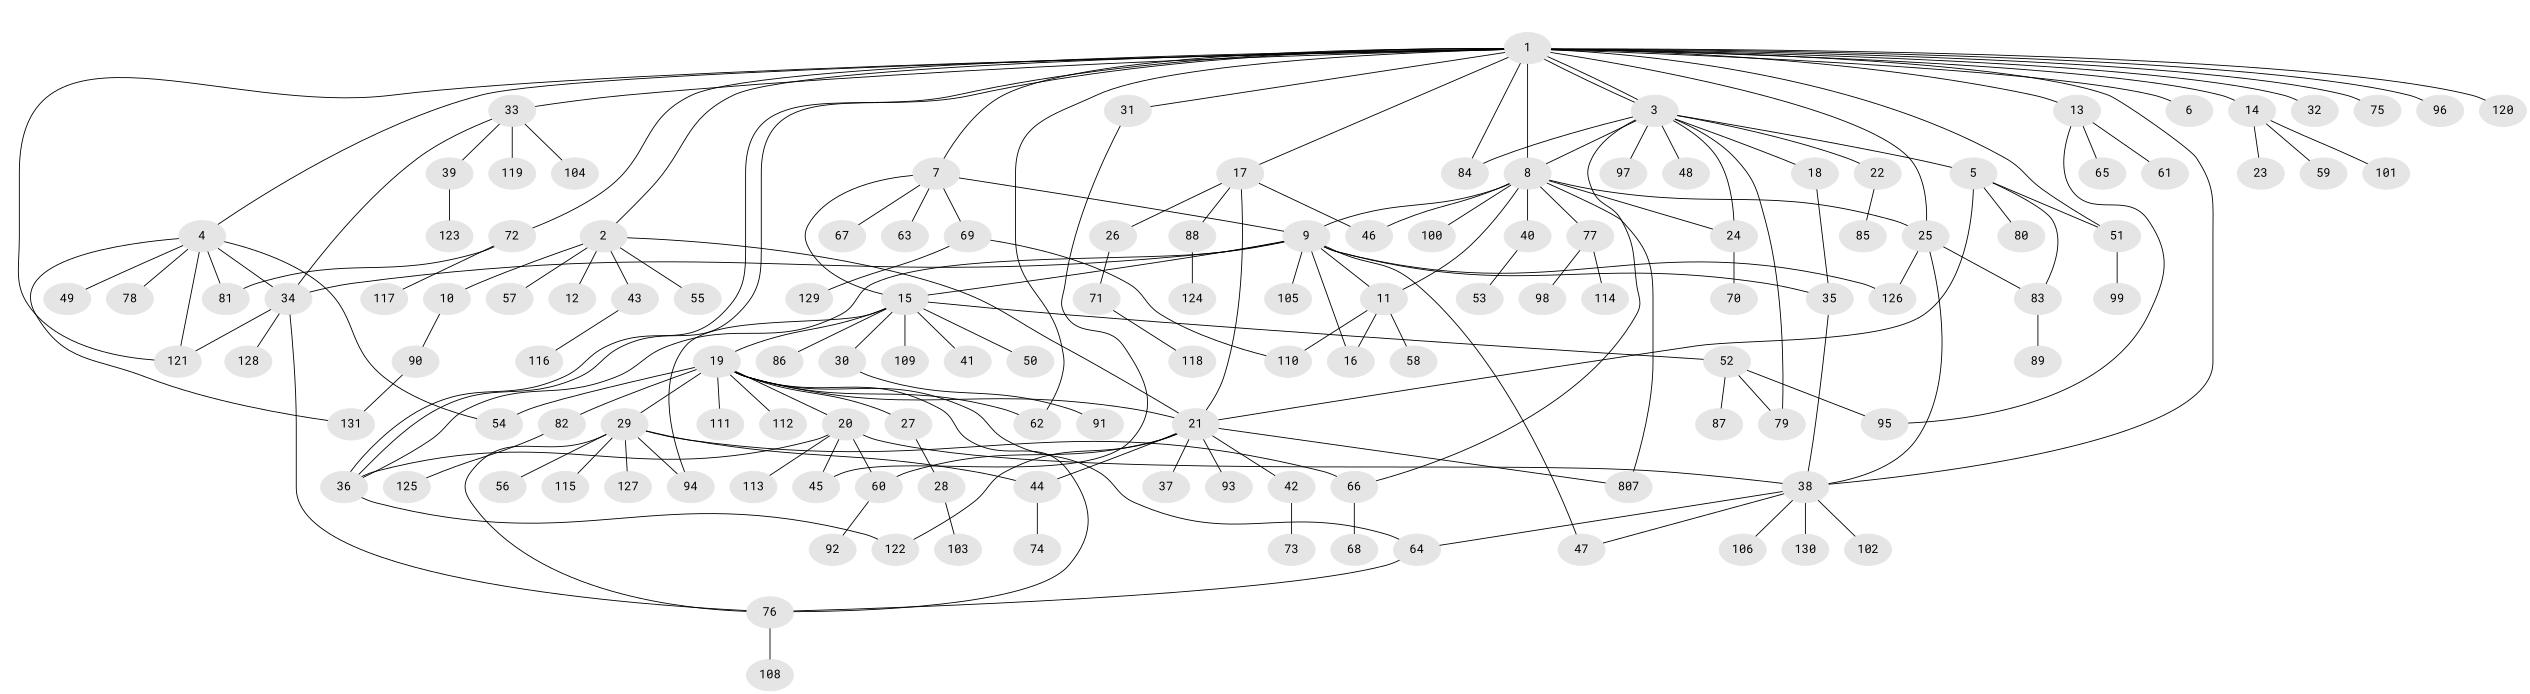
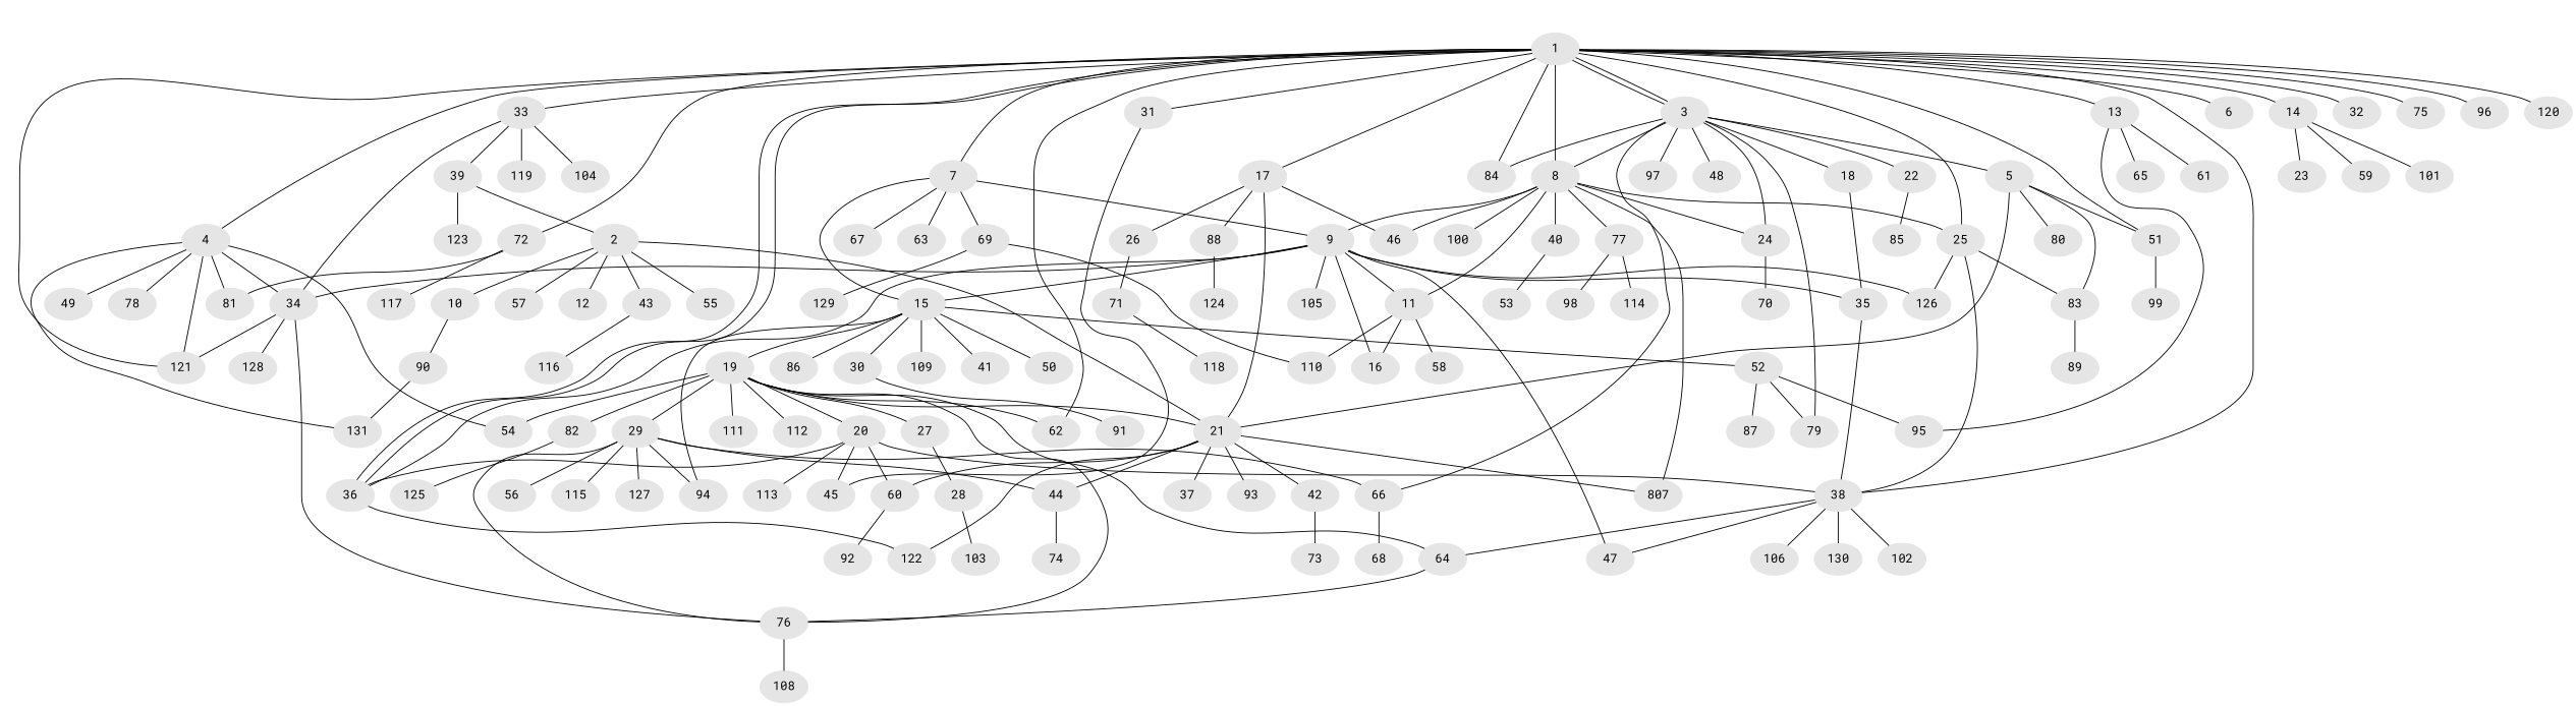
  graph {
    fontname="Roboto Mono"
    node [color=gray90 fontname="Roboto Mono" style=filled]
    edge [fontname="Roboto Mono"]
    1
    2
    3
    4
    6
    7
    8
    13
    14
    17
    25
    31
    32
    33
    36
    38
    51
    62
    72
    75
    84
    96
    120
    121
    10
    12
    21
    43
    55
    57
    5
    18
    22
    24
    48
    66
    79
    97
    34
    49
    54
    78
    81
    131
    9
    15
    63
    67
    69
    11
    40
    46
    77
    100
    n55 [label=807]
    61
    65
    95
    23
    59
    101
    26
    88
    83
    126
    45
    39
    104
    119
    122
    47
    64
    102
    106
    130
    99
    117
    90
    60
    37
    42
    44
    93
    116
    80
    35
    85
    70
    68
    76
    128
    89
    16
    105
    19
    30
    41
    50
    52
    86
    94
    109
    110
    129
    58
    53
    98
    114
    20
    27
    29
    82
    111
    112
    91
    87
    71
    124
    113
    28
    56
    115
    127
    108
    125
    92
    73
    74
    103
    123
    118
-   1 -- 2
+   39 -- 2
    1 -- 3
    1 -- 3
    1 -- 4
    1 -- 6
    1 -- 7
    1 -- 8
    1 -- 13
    1 -- 14
    1 -- 17
    1 -- 25
    1 -- 31
    1 -- 32
    1 -- 33
    1 -- 36
    1 -- 36
    1 -- 38
    1 -- 51
    1 -- 62
    1 -- 72
    1 -- 75
    1 -- 84
    1 -- 96
    1 -- 120
    1 -- 121
    2 -- 10
    2 -- 12
    2 -- 21
    2 -- 43
    2 -- 55
    2 -- 57
    3 -- 8
    3 -- 84
    3 -- 5
    3 -- 18
    3 -- 22
    3 -- 24
    3 -- 48
    3 -- 66
    3 -- 79
    3 -- 97
    4 -- 121
    4 -- 34
    4 -- 49
    4 -- 54
    4 -- 78
    4 -- 81
    4 -- 131
    7 -- 9
    7 -- 15
    7 -- 63
    7 -- 67
    7 -- 69
    8 -- 25
    8 -- 24
    8 -- 9
    8 -- 11
    8 -- 40
    8 -- 46
    8 -- 77
    8 -- 100
    8 -- n55
    13 -- 61
    13 -- 65
    13 -- 95
    14 -- 23
    14 -- 59
    14 -- 101
    17 -- 21
    17 -- 46
    17 -- 26
    17 -- 88
    25 -- 38
    25 -- 83
    25 -- 126
    31 -- 45
    33 -- 34
    33 -- 39
    33 -- 104
    33 -- 119
    36 -- 122
    38 -- 47
    38 -- 64
    38 -- 102
    38 -- 106
    38 -- 130
    51 -- 99
    72 -- 81
    72 -- 117
    10 -- 90
    21 -- n55
    21 -- 122
    21 -- 60
    21 -- 37
    21 -- 42
    21 -- 44
    21 -- 93
    43 -- 116
    5 -- 51
    5 -- 21
    5 -- 83
    5 -- 80
    18 -- 35
    22 -- 85
    24 -- 70
    66 -- 68
    34 -- 121
    34 -- 76
    34 -- 128
    9 -- 36
    9 -- 34
    9 -- 15
    9 -- 11
    9 -- 126
    9 -- 47
    9 -- 35
    9 -- 16
    9 -- 105
    15 -- 19
    15 -- 30
    15 -- 41
    15 -- 50
    15 -- 52
    15 -- 86
    15 -- 94
    15 -- 109
    69 -- 110
    69 -- 129
    11 -- 16
    11 -- 110
    11 -- 58
    40 -- 53
    77 -- 98
    77 -- 114
    26 -- 71
    88 -- 124
    83 -- 89
    39 -- 123
    64 -- 76
    90 -- 131
    60 -- 92
    42 -- 73
    44 -- 74
    35 -- 38
    76 -- 108
    19 -- 62
    19 -- 21
    19 -- 54
    19 -- 64
    19 -- 76
    19 -- 20
    19 -- 27
    19 -- 29
    19 -- 82
    19 -- 111
    19 -- 112
    30 -- 91
    52 -- 79
    52 -- 95
    52 -- 87
    20 -- 36
    20 -- 38
    20 -- 45
    20 -- 60
    20 -- 113
    27 -- 28
    29 -- 66
    29 -- 44
    29 -- 76
    29 -- 94
    29 -- 56
    29 -- 115
    29 -- 127
    82 -- 125
    71 -- 118
    28 -- 103
  }
